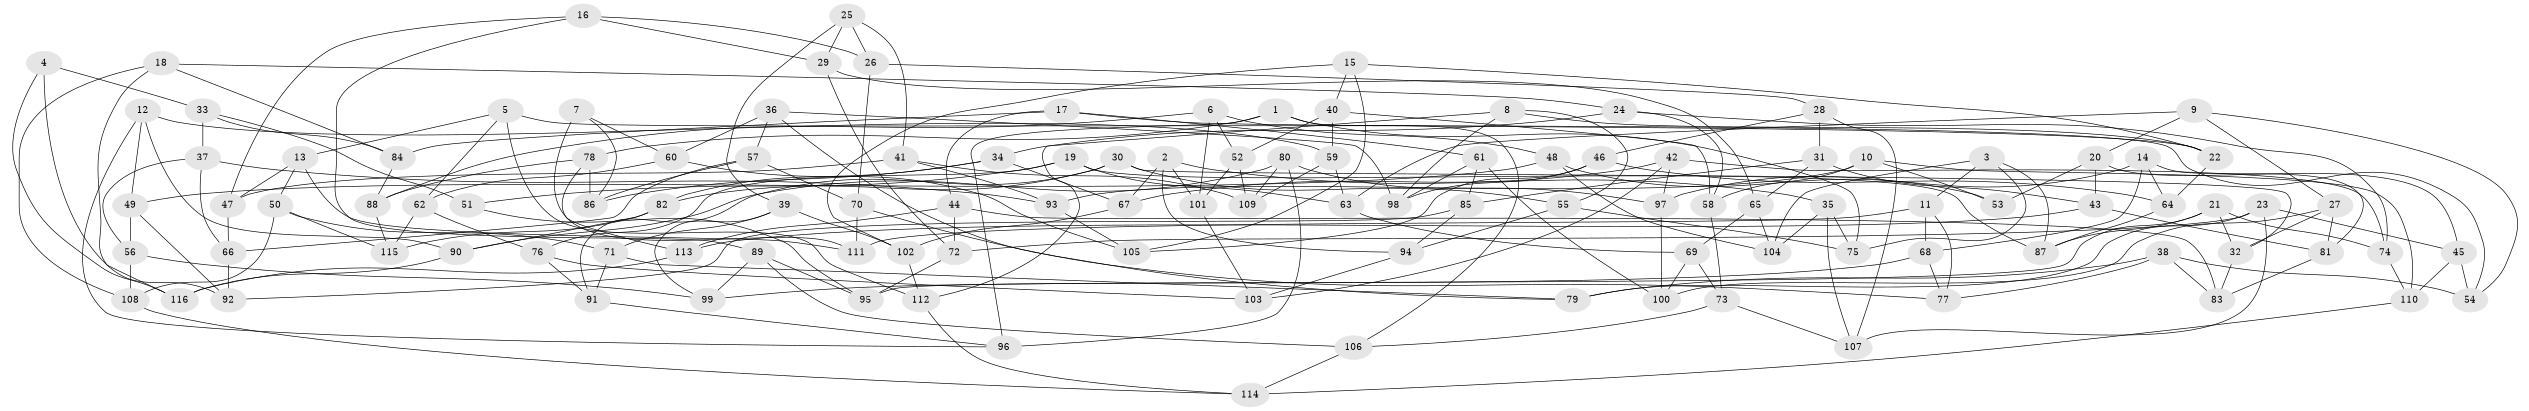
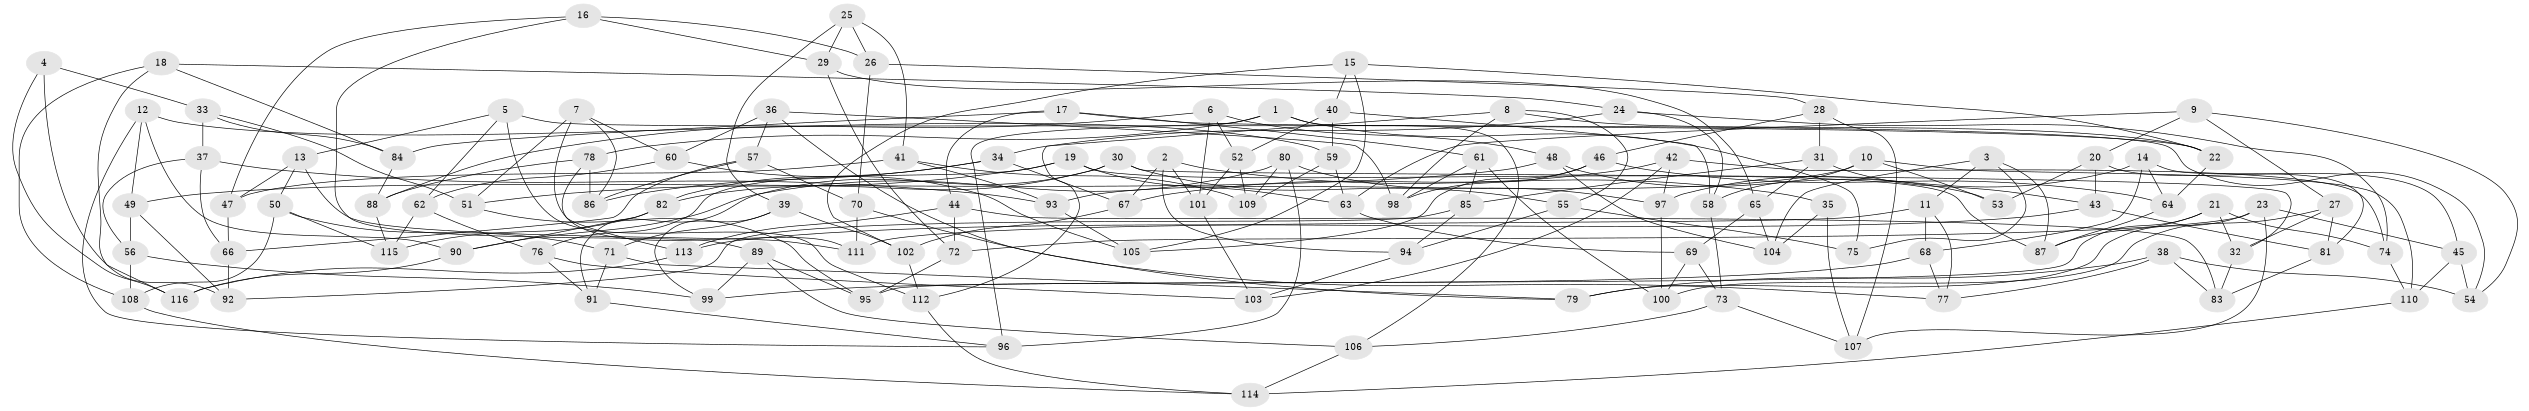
  graph {
    node [color=gray90 style=filled]
    1
    75
    78
    96
    106
    88
    86
    113
    114
    2
    35
    67
    94
    101
    104
    107
    102
    103
    3
    11
    87
    111
    68
    77
    4
    33
    92
    116
    51
    84
    37
    5
    13
    54
    62
    112
    47
    50
    76
    115
    6
    48
    52
    53
    49
    109
    7
    60
    95
    105
    8
    22
    55
    98
    64
    9
    20
    27
    63
    43
    45
    81
    32
    100
    69
    10
    58
    93
    110
    73
    99
    12
    59
    90
    56
    66
    108
    71
    14
    97
    83
    15
    40
    16
    26
    29
    89
    28
    70
    72
    65
    17
    44
    61
    85
    18
    24
    74
    34
    19
    91
    21
    23
    79
    82
    25
    39
    41
    31
    46
    30
    36
    57
    38
    42
    80
    1 -- 75
    1 -- 78
    1 -- 96
    1 -- 106
    78 -- 88
    78 -- 86
    78 -- 113
    106 -- 114
    88 -- 115
    113 -- 116
    2 -- 35
    2 -- 67
    2 -- 94
    2 -- 101
-   35 -- 75
    35 -- 104
    35 -- 107
    67 -- 102
    94 -- 103
    101 -- 103
    102 -- 112
    3 -- 75
    3 -- 104
    3 -- 11
    3 -- 87
    11 -- 111
    11 -- 68
    11 -- 77
    68 -- 77
    68 -- 99
    4 -- 33
    4 -- 92
    4 -- 116
    33 -- 51
    33 -- 84
    33 -- 37
    51 -- 95
    84 -- 88
    37 -- 93
    37 -- 56
    37 -- 66
    5 -- 13
    5 -- 54
    5 -- 62
    5 -- 112
    13 -- 111
    13 -- 47
    13 -- 50
    62 -- 76
    62 -- 115
    112 -- 114
    47 -- 66
    50 -- 115
    50 -- 108
    50 -- 71
    76 -- 103
    76 -- 91
    6 -- 88
    6 -- 101
    6 -- 48
    6 -- 52
    48 -- 104
    48 -- 53
    48 -- 49
    52 -- 101
    52 -- 109
    49 -- 92
    49 -- 56
    7 -- 86
    7 -- 111
+   7 -- 51
    7 -- 60
    60 -- 62
    60 -- 105
    8 -- 112
    8 -- 22
    8 -- 55
    8 -- 98
    22 -- 64
    55 -- 75
    55 -- 94
    64 -- 87
    9 -- 54
    9 -- 20
    9 -- 27
    9 -- 63
    20 -- 53
    20 -- 43
    20 -- 45
    27 -- 81
    27 -- 32
    27 -- 100
    63 -- 69
    43 -- 113
    43 -- 81
    45 -- 54
    45 -- 110
    81 -- 83
    32 -- 83
    69 -- 100
    69 -- 73
    10 -- 53
    10 -- 58
    10 -- 93
    10 -- 110
    58 -- 73
    93 -- 105
    110 -- 114
    73 -- 106
    73 -- 107
    12 -- 96
    12 -- 49
    12 -- 59
    12 -- 90
    59 -- 109
    59 -- 63
    90 -- 116
    56 -- 99
    56 -- 108
    66 -- 92
    108 -- 114
    71 -- 91
    71 -- 79
    14 -- 68
    14 -- 64
    14 -- 81
    14 -- 97
    97 -- 100
    15 -- 102
    15 -- 105
    15 -- 22
    15 -- 40
    40 -- 52
    40 -- 58
    40 -- 59
    16 -- 47
    16 -- 26
    16 -- 29
    16 -- 89
    26 -- 28
    26 -- 70
    29 -- 72
    29 -- 65
    89 -- 106
    89 -- 95
    89 -- 99
    28 -- 107
    28 -- 31
    28 -- 46
    70 -- 111
    70 -- 77
    72 -- 95
    65 -- 104
    65 -- 69
    17 -- 84
    17 -- 22
    17 -- 44
    17 -- 61
    44 -- 113
    44 -- 83
    44 -- 72
    61 -- 98
    61 -- 100
    61 -- 85
    85 -- 94
    85 -- 92
    18 -- 116
    18 -- 84
    18 -- 108
    18 -- 24
    24 -- 58
    24 -- 74
    24 -- 34
    74 -- 110
    34 -- 86
    34 -- 67
    34 -- 82
    19 -- 87
    19 -- 51
    19 -- 76
    19 -- 63
    91 -- 96
    21 -- 87
    21 -- 95
    21 -- 32
    21 -- 74
    23 -- 107
    23 -- 45
    23 -- 72
    23 -- 79
    82 -- 115
    82 -- 90
    25 -- 26
    25 -- 29
    25 -- 39
    25 -- 41
    39 -- 102
    39 -- 99
    39 -- 71
    41 -- 47
    41 -- 109
    41 -- 93
    31 -- 43
    31 -- 65
    31 -- 85
    46 -- 105
    46 -- 98
    46 -- 64
    30 -- 55
    30 -- 32
    30 -- 91
    30 -- 82
    36 -- 60
    36 -- 98
    36 -- 79
    36 -- 57
    57 -- 86
    57 -- 66
    57 -- 70
    38 -- 77
    38 -- 54
    38 -- 83
    38 -- 79
    42 -- 67
    42 -- 103
    42 -- 97
    42 -- 74
    80 -- 96
    80 -- 109
    80 -- 90
    80 -- 97
  }
